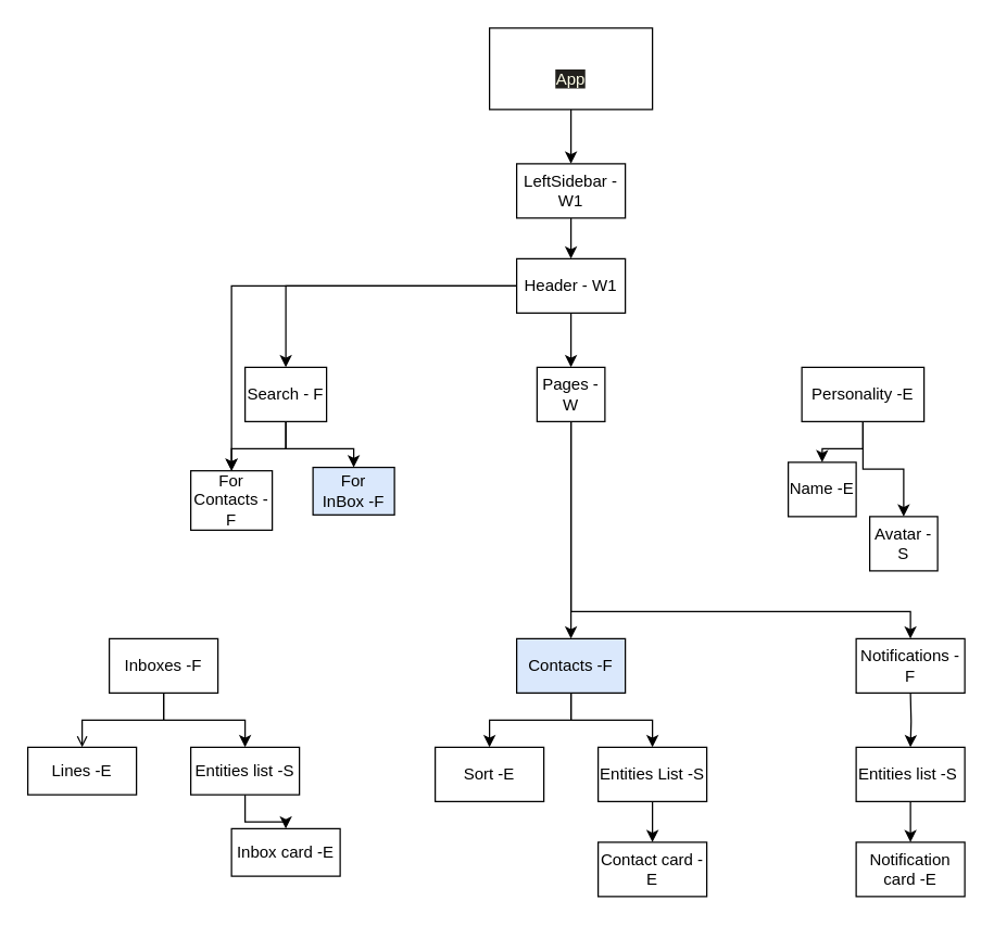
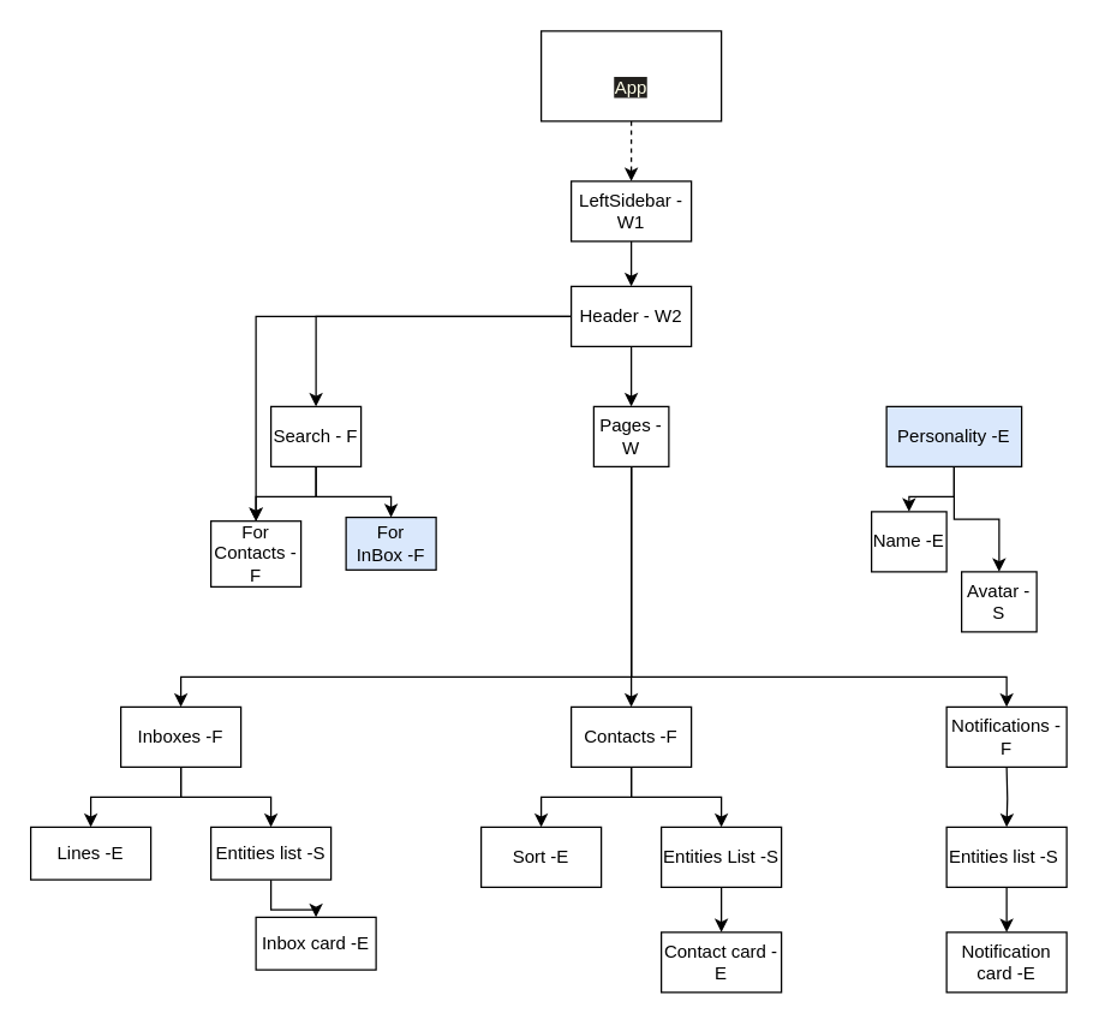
  <mxCell id="0" />
  <mxCell id="1" parent="0" />
- <mxCell id="2" style="edgeStyle=orthogonalEdgeStyle;rounded=0;orthogonalLoop=1;jettySize=auto;html=1;entryX=0.5;entryY=0;entryDx=0;entryDy=0;" parent="1" source="3" target="5" edge="1"><mxGeometry relative="1" as="geometry" /></mxCell>
+ <mxCell id="2" style="edgeStyle=orthogonalEdgeStyle;rounded=0;orthogonalLoop=1;jettySize=auto;html=1;entryX=0.5;entryY=0;entryDx=0;entryDy=0;dashed=1;" parent="1" source="3" target="5" edge="1"><mxGeometry relative="1" as="geometry" /></mxCell>
  <mxCell id="3" value="&lt;br&gt;&lt;span data-darkreader-inline-bgcolor=&quot;&quot; data-darkreader-inline-color=&quot;&quot; style=&quot;color: rgb(255, 255, 232); font-family: Helvetica; font-size: 12px; font-style: normal; font-variant-ligatures: normal; font-variant-caps: normal; font-weight: 400; letter-spacing: normal; orphans: 2; text-align: center; text-indent: 0px; text-transform: none; widows: 2; word-spacing: 0px; -webkit-text-stroke-width: 0px; background-color: rgb(34, 32, 29); text-decoration-thickness: initial; text-decoration-style: initial; text-decoration-color: initial; float: none; display: inline !important; --darkreader-inline-color:#ffffec; --darkreader-inline-bgcolor:#201e1a;&quot;&gt;App&lt;/span&gt;&lt;br&gt;" style="rounded=0;whiteSpace=wrap;html=1;" parent="1" vertex="1"><mxGeometry x="360" y="20" width="120" height="60" as="geometry" /></mxCell>
  <mxCell id="4" style="edgeStyle=orthogonalEdgeStyle;rounded=0;orthogonalLoop=1;jettySize=auto;html=1;entryX=0.5;entryY=0;entryDx=0;entryDy=0;" parent="1" source="5" target="9" edge="1"><mxGeometry relative="1" as="geometry" /></mxCell>
  <mxCell id="5" value="LeftSidebar -W1" style="rounded=0;whiteSpace=wrap;html=1;" parent="1" vertex="1"><mxGeometry x="380" y="120" width="80" height="40" as="geometry" /></mxCell>
  <mxCell id="6" style="edgeStyle=orthogonalEdgeStyle;rounded=0;orthogonalLoop=1;jettySize=auto;html=1;entryX=0.5;entryY=0;entryDx=0;entryDy=0;" parent="1" source="9" target="18" edge="1"><mxGeometry relative="1" as="geometry" /></mxCell>
  <mxCell id="7" style="edgeStyle=orthogonalEdgeStyle;rounded=0;orthogonalLoop=1;jettySize=auto;html=1;entryX=0.5;entryY=0;entryDx=0;entryDy=0;" parent="1" source="9" target="24" edge="1"><mxGeometry relative="1" as="geometry" /></mxCell>
  <mxCell id="8" style="edgeStyle=orthogonalEdgeStyle;rounded=0;orthogonalLoop=1;jettySize=auto;html=1;" parent="1" source="9" target="19" edge="1"><mxGeometry relative="1" as="geometry" /></mxCell>
- <mxCell id="9" value="Header - W1" style="rounded=0;whiteSpace=wrap;html=1;" parent="1" vertex="1"><mxGeometry x="380" y="190" width="80" height="40" as="geometry" /></mxCell>
+ <mxCell id="9" value="Header - W2" style="rounded=0;whiteSpace=wrap;html=1;" parent="1" vertex="1"><mxGeometry x="380" y="190" width="80" height="40" as="geometry" /></mxCell>
  <mxCell id="10" value="Notifications -F" style="rounded=0;whiteSpace=wrap;html=1;" parent="1" vertex="1"><mxGeometry x="630" y="470" width="80" height="40" as="geometry" /></mxCell>
  <mxCell id="11" style="edgeStyle=orthogonalEdgeStyle;rounded=0;orthogonalLoop=1;jettySize=auto;html=1;entryX=0.5;entryY=0;entryDx=0;entryDy=0;" parent="1" edge="1"><mxGeometry relative="1" as="geometry"><mxPoint x="385" y="320" as="sourcePoint" /><Array as="points"><mxPoint x="385" y="340" /><mxPoint x="315" y="340" /></Array></mxGeometry></mxCell>
  <mxCell id="12" style="edgeStyle=orthogonalEdgeStyle;rounded=0;orthogonalLoop=1;jettySize=auto;html=1;entryX=0.5;entryY=0;entryDx=0;entryDy=0;" parent="1" edge="1"><mxGeometry relative="1" as="geometry"><mxPoint x="385" y="320" as="sourcePoint" /></mxGeometry></mxCell>
  <mxCell id="13" style="edgeStyle=orthogonalEdgeStyle;rounded=0;orthogonalLoop=1;jettySize=auto;html=1;entryX=0.5;entryY=0;entryDx=0;entryDy=0;" parent="1" edge="1"><mxGeometry relative="1" as="geometry"><mxPoint x="385" y="320" as="sourcePoint" /><Array as="points"><mxPoint x="385" y="340" /><mxPoint x="455" y="340" /></Array></mxGeometry></mxCell>
  <mxCell id="14" value="Sort -E" style="rounded=0;whiteSpace=wrap;html=1;" parent="1" vertex="1"><mxGeometry x="320" y="550" width="80" height="40" as="geometry" /></mxCell>
  <mxCell id="15" value="Notification card -E" style="rounded=0;whiteSpace=wrap;html=1;" parent="1" vertex="1"><mxGeometry x="630" y="620" width="80" height="40" as="geometry" /></mxCell>
  <mxCell id="16" style="edgeStyle=orthogonalEdgeStyle;rounded=0;orthogonalLoop=1;jettySize=auto;html=1;entryX=0.5;entryY=0;entryDx=0;entryDy=0;" parent="1" source="18" target="20" edge="1"><mxGeometry relative="1" as="geometry" /></mxCell>
  <mxCell id="17" style="edgeStyle=orthogonalEdgeStyle;rounded=0;orthogonalLoop=1;jettySize=auto;html=1;entryX=0.5;entryY=0;entryDx=0;entryDy=0;" parent="1" source="18" target="19" edge="1"><mxGeometry relative="1" as="geometry" /></mxCell>
  <mxCell id="18" value="Search - F" style="rounded=0;whiteSpace=wrap;html=1;" parent="1" vertex="1"><mxGeometry x="180" y="270" width="60" height="40" as="geometry" /></mxCell>
  <mxCell id="19" value="For Contacts -F" style="rounded=0;whiteSpace=wrap;html=1;" parent="1" vertex="1"><mxGeometry x="140" y="346.25" width="60" height="43.75" as="geometry" /></mxCell>
  <mxCell id="20" value="For&lt;br&gt;InBox -F" style="rounded=0;whiteSpace=wrap;html=1;fillColor=#dae8fc;" parent="1" vertex="1"><mxGeometry x="230" y="343.75" width="60" height="35" as="geometry" /></mxCell>
  <mxCell id="21" style="edgeStyle=orthogonalEdgeStyle;rounded=0;orthogonalLoop=1;jettySize=auto;html=1;entryX=0.5;entryY=0;entryDx=0;entryDy=0;" parent="1" source="24" target="30" edge="1"><mxGeometry relative="1" as="geometry" /></mxCell>
  <mxCell id="22" style="edgeStyle=orthogonalEdgeStyle;rounded=0;orthogonalLoop=1;jettySize=auto;html=1;entryX=0.5;entryY=0;entryDx=0;entryDy=0;" parent="1" source="24" target="10" edge="1"><mxGeometry relative="1" as="geometry"><Array as="points"><mxPoint x="420" y="450" /><mxPoint x="670" y="450" /></Array></mxGeometry></mxCell>
+ <mxCell id="23" style="edgeStyle=orthogonalEdgeStyle;rounded=0;orthogonalLoop=1;jettySize=auto;html=1;entryX=0.5;entryY=0;entryDx=0;entryDy=0;" parent="1" source="24" target="27" edge="1"><mxGeometry relative="1" as="geometry"><Array as="points"><mxPoint x="420" y="450" /><mxPoint x="120" y="450" /></Array></mxGeometry></mxCell>
  <mxCell id="24" value="Pages -W" style="rounded=0;whiteSpace=wrap;html=1;" parent="1" vertex="1"><mxGeometry x="395" y="270" width="50" height="40" as="geometry" /></mxCell>
- <mxCell id="25" style="edgeStyle=orthogonalEdgeStyle;rounded=0;orthogonalLoop=1;jettySize=auto;html=1;entryX=0.5;entryY=0;entryDx=0;entryDy=0;endArrow=open;" parent="1" source="27" target="32" edge="1"><mxGeometry relative="1" as="geometry" /></mxCell>
+ <mxCell id="25" style="edgeStyle=orthogonalEdgeStyle;rounded=0;orthogonalLoop=1;jettySize=auto;html=1;entryX=0.5;entryY=0;entryDx=0;entryDy=0;" parent="1" source="27" target="32" edge="1"><mxGeometry relative="1" as="geometry" /></mxCell>
  <mxCell id="26" style="edgeStyle=orthogonalEdgeStyle;rounded=0;orthogonalLoop=1;jettySize=auto;html=1;entryX=0.5;entryY=0;entryDx=0;entryDy=0;" parent="1" source="27" target="34" edge="1"><mxGeometry relative="1" as="geometry" /></mxCell>
  <mxCell id="27" value="Inboxes -F" style="rounded=0;whiteSpace=wrap;html=1;" parent="1" vertex="1"><mxGeometry x="80" y="470" width="80" height="40" as="geometry" /></mxCell>
  <mxCell id="28" style="edgeStyle=orthogonalEdgeStyle;rounded=0;orthogonalLoop=1;jettySize=auto;html=1;entryX=0.5;entryY=0;entryDx=0;entryDy=0;" parent="1" source="30" target="14" edge="1"><mxGeometry relative="1" as="geometry" /></mxCell>
  <mxCell id="29" style="edgeStyle=orthogonalEdgeStyle;rounded=0;orthogonalLoop=1;jettySize=auto;html=1;entryX=0.5;entryY=0;entryDx=0;entryDy=0;" parent="1" source="30" target="37" edge="1"><mxGeometry relative="1" as="geometry"><Array as="points"><mxPoint x="420" y="530" /><mxPoint x="480" y="530" /></Array></mxGeometry></mxCell>
- <mxCell id="30" value="Contacts -F" style="rounded=0;whiteSpace=wrap;html=1;fillColor=#dae8fc;" parent="1" vertex="1"><mxGeometry x="380" y="470" width="80" height="40" as="geometry" /></mxCell>
+ <mxCell id="30" value="Contacts -F" style="rounded=0;whiteSpace=wrap;html=1;" parent="1" vertex="1"><mxGeometry x="380" y="470" width="80" height="40" as="geometry" /></mxCell>
  <mxCell id="31" style="edgeStyle=orthogonalEdgeStyle;rounded=0;orthogonalLoop=1;jettySize=auto;html=1;entryX=0.5;entryY=0;entryDx=0;entryDy=0;" parent="1" target="40" edge="1"><mxGeometry relative="1" as="geometry"><mxPoint x="670" y="510" as="sourcePoint" /></mxGeometry></mxCell>
  <mxCell id="32" value="Lines -E" style="rounded=0;whiteSpace=wrap;html=1;" parent="1" vertex="1"><mxGeometry x="20" y="550" width="80" height="35" as="geometry" /></mxCell>
  <mxCell id="33" style="edgeStyle=orthogonalEdgeStyle;rounded=0;orthogonalLoop=1;jettySize=auto;html=1;entryX=0.5;entryY=0;entryDx=0;entryDy=0;" parent="1" source="34" target="35" edge="1"><mxGeometry relative="1" as="geometry" /></mxCell>
  <mxCell id="34" value="Entities list -S" style="rounded=0;whiteSpace=wrap;html=1;" parent="1" vertex="1"><mxGeometry x="140" y="550" width="80" height="35" as="geometry" /></mxCell>
  <mxCell id="35" value="Inbox card -E" style="rounded=0;whiteSpace=wrap;html=1;" parent="1" vertex="1"><mxGeometry x="170" y="610" width="80" height="35" as="geometry" /></mxCell>
  <mxCell id="36" style="edgeStyle=orthogonalEdgeStyle;rounded=0;orthogonalLoop=1;jettySize=auto;html=1;entryX=0.5;entryY=0;entryDx=0;entryDy=0;" parent="1" source="37" target="38" edge="1"><mxGeometry relative="1" as="geometry" /></mxCell>
  <mxCell id="37" value="Entities List -S" style="rounded=0;whiteSpace=wrap;html=1;" parent="1" vertex="1"><mxGeometry x="440" y="550" width="80" height="40" as="geometry" /></mxCell>
  <mxCell id="38" value="Contact card -E" style="rounded=0;whiteSpace=wrap;html=1;" parent="1" vertex="1"><mxGeometry x="440" y="620" width="80" height="40" as="geometry" /></mxCell>
  <mxCell id="39" style="edgeStyle=orthogonalEdgeStyle;rounded=0;orthogonalLoop=1;jettySize=auto;html=1;entryX=0.5;entryY=0;entryDx=0;entryDy=0;" parent="1" source="40" target="15" edge="1"><mxGeometry relative="1" as="geometry" /></mxCell>
  <mxCell id="40" value="Entities list -S&amp;nbsp;" style="rounded=0;whiteSpace=wrap;html=1;" parent="1" vertex="1"><mxGeometry x="630" y="550" width="80" height="40" as="geometry" /></mxCell>
  <mxCell id="41" style="edgeStyle=orthogonalEdgeStyle;rounded=0;orthogonalLoop=1;jettySize=auto;html=1;entryX=0.5;entryY=0;entryDx=0;entryDy=0;" parent="1" source="43" target="44" edge="1"><mxGeometry relative="1" as="geometry" /></mxCell>
  <mxCell id="42" style="edgeStyle=orthogonalEdgeStyle;rounded=0;orthogonalLoop=1;jettySize=auto;html=1;entryX=0.5;entryY=0;entryDx=0;entryDy=0;" parent="1" source="43" target="45" edge="1"><mxGeometry relative="1" as="geometry" /></mxCell>
- <mxCell id="43" value="Personality -E" style="rounded=0;whiteSpace=wrap;html=1;" parent="1" vertex="1"><mxGeometry x="590" y="270" width="90" height="40" as="geometry" /></mxCell>
+ <mxCell id="43" value="Personality -E" style="rounded=0;whiteSpace=wrap;html=1;fillColor=#dae8fc;" parent="1" vertex="1"><mxGeometry x="590" y="270" width="90" height="40" as="geometry" /></mxCell>
  <mxCell id="44" value="Name -E" style="rounded=0;whiteSpace=wrap;html=1;" parent="1" vertex="1"><mxGeometry x="580" y="340" width="50" height="40" as="geometry" /></mxCell>
  <mxCell id="45" value="Avatar -S" style="rounded=0;whiteSpace=wrap;html=1;" parent="1" vertex="1"><mxGeometry x="640" y="380" width="50" height="40" as="geometry" /></mxCell>
